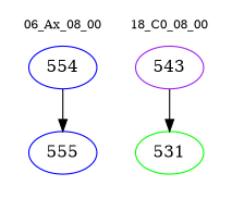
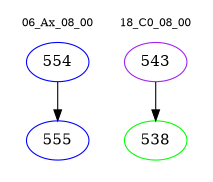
  digraph {
    node [color=blue]
    edge [color=black]
    n1 [label=554]
    n2 [label=555]
    n3 [color=purple label=543]
-   n4 [color=green label=531]
+   n4 [color=green label=538]
    subgraph cluster_1 {
      color=white
      fontsize=10
      label="06_Ax_08_00"
      n1
      n2
    }
    subgraph cluster_2 {
      color=white
      fontsize=10
      label="18_C0_08_00"
      n3
      n4
    }
    n1 -> n2
    n3 -> n4
  }
